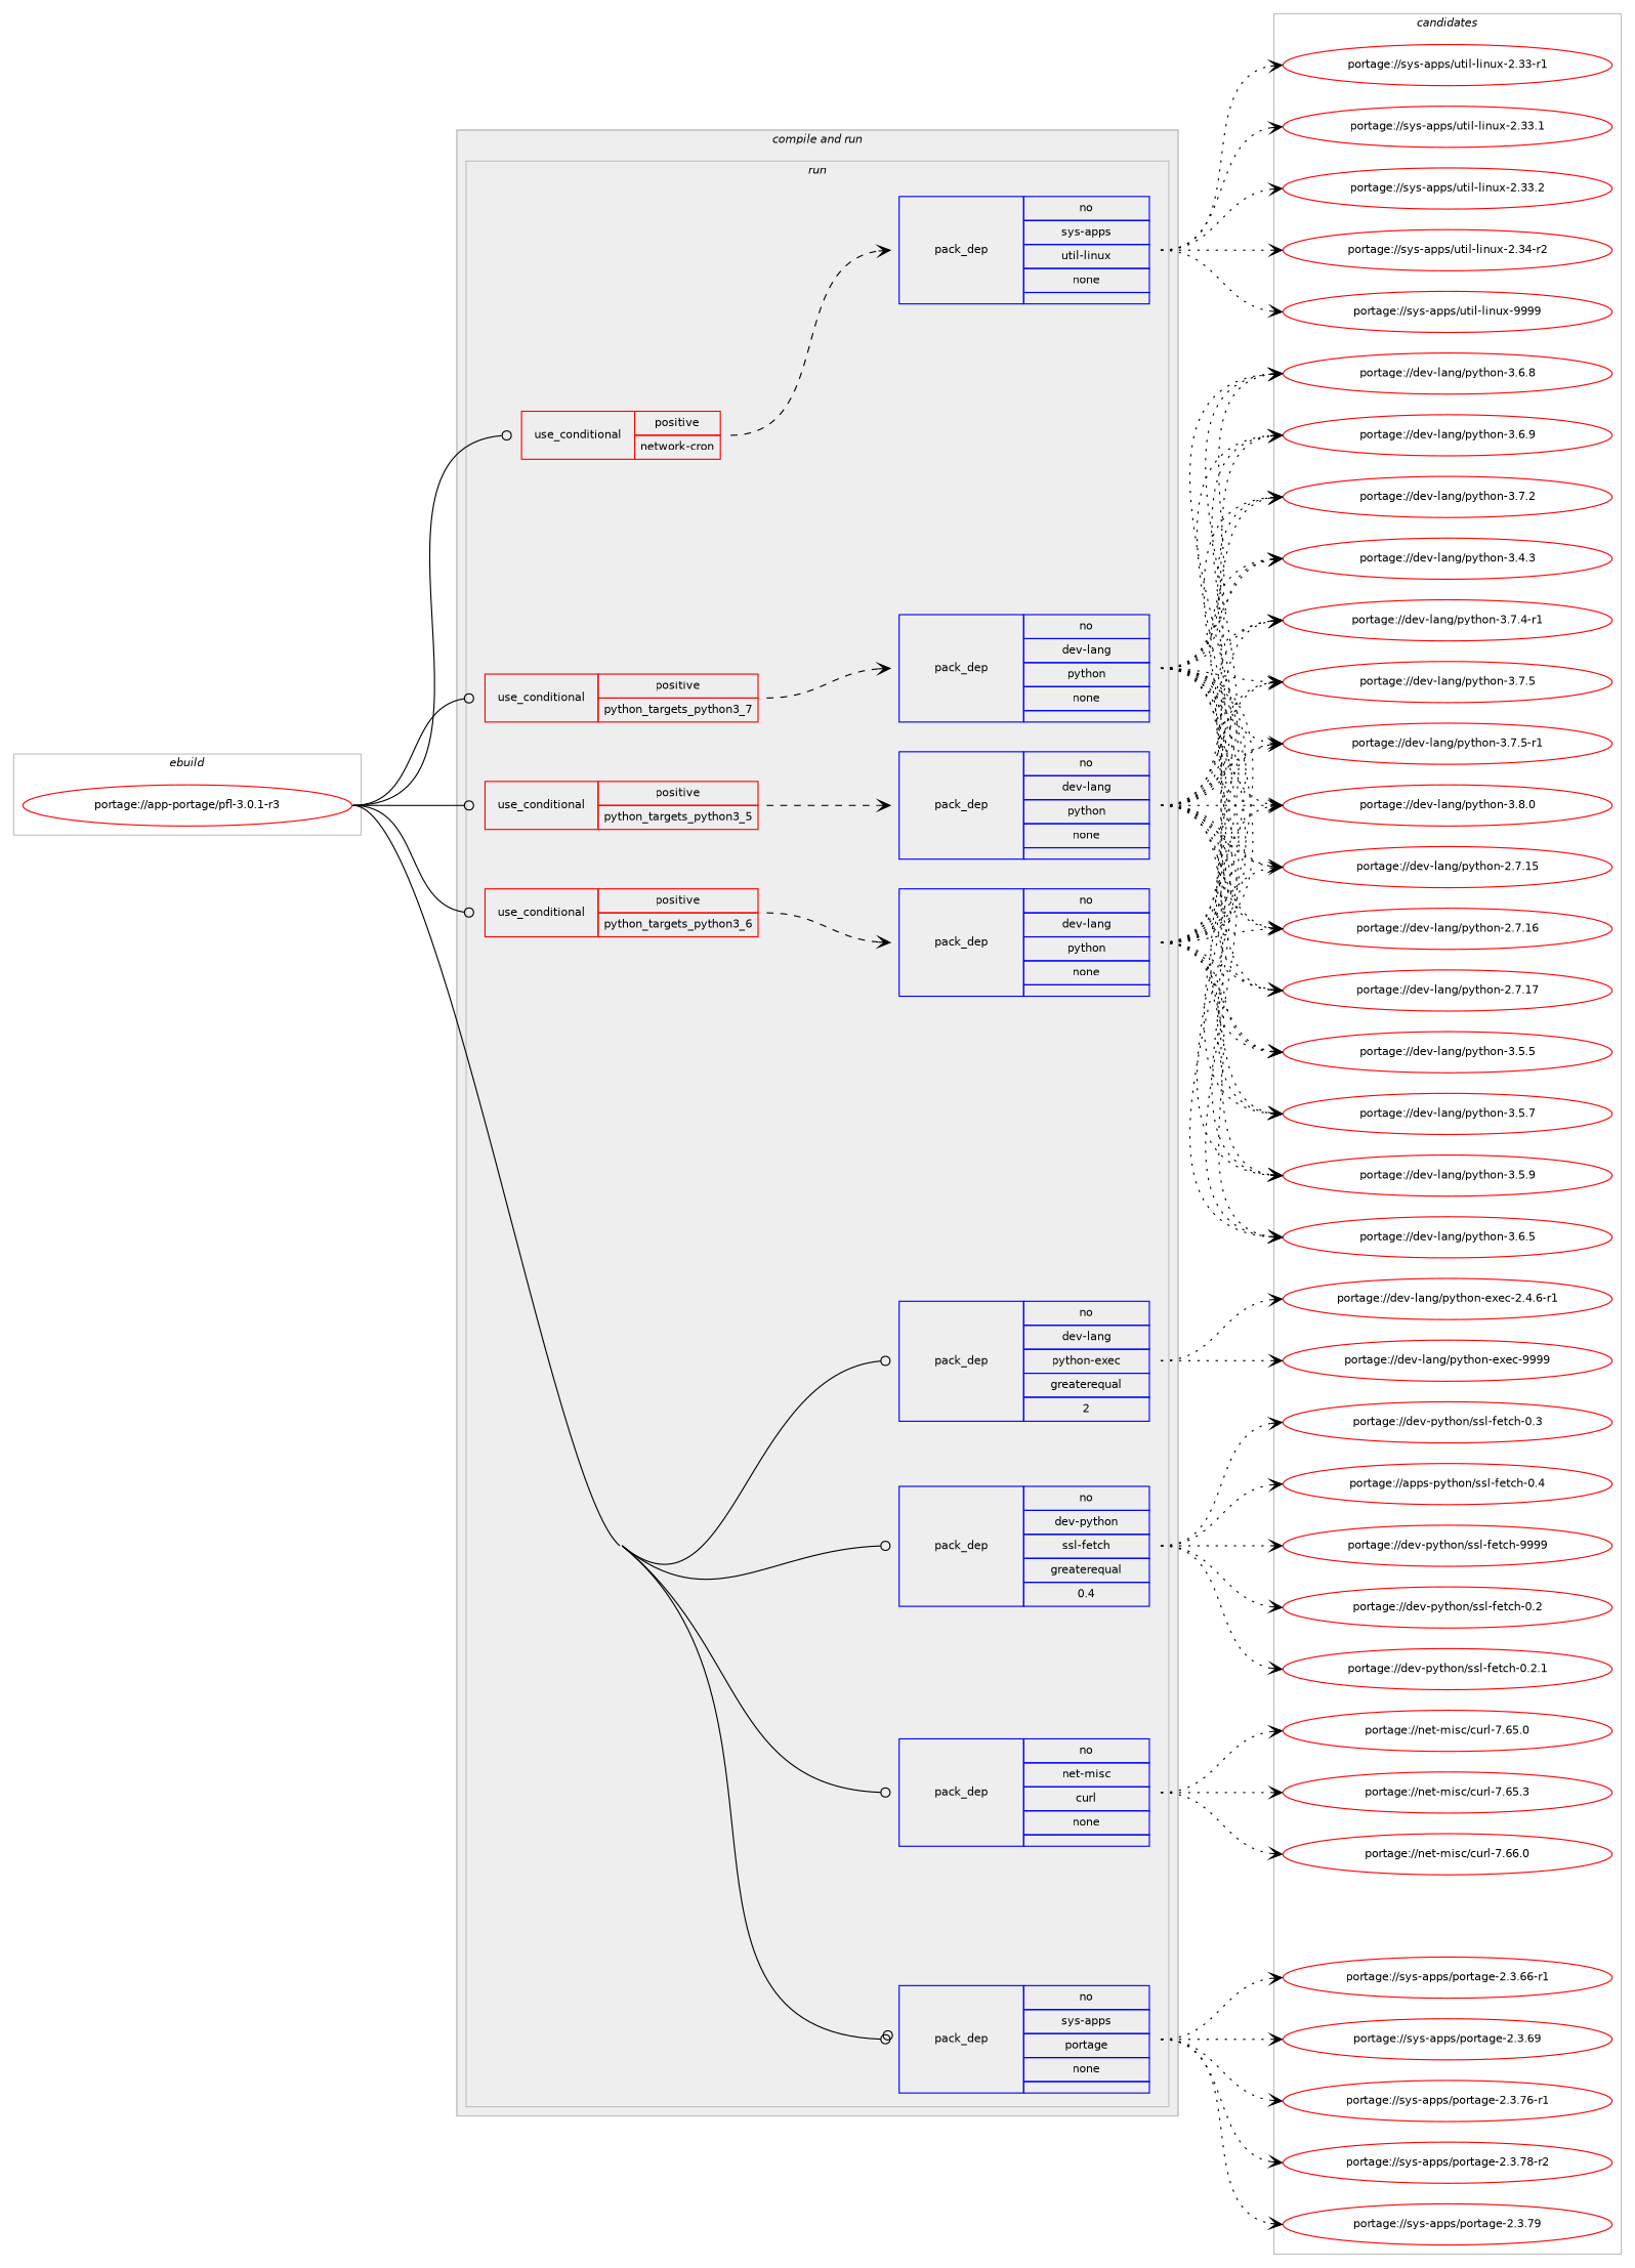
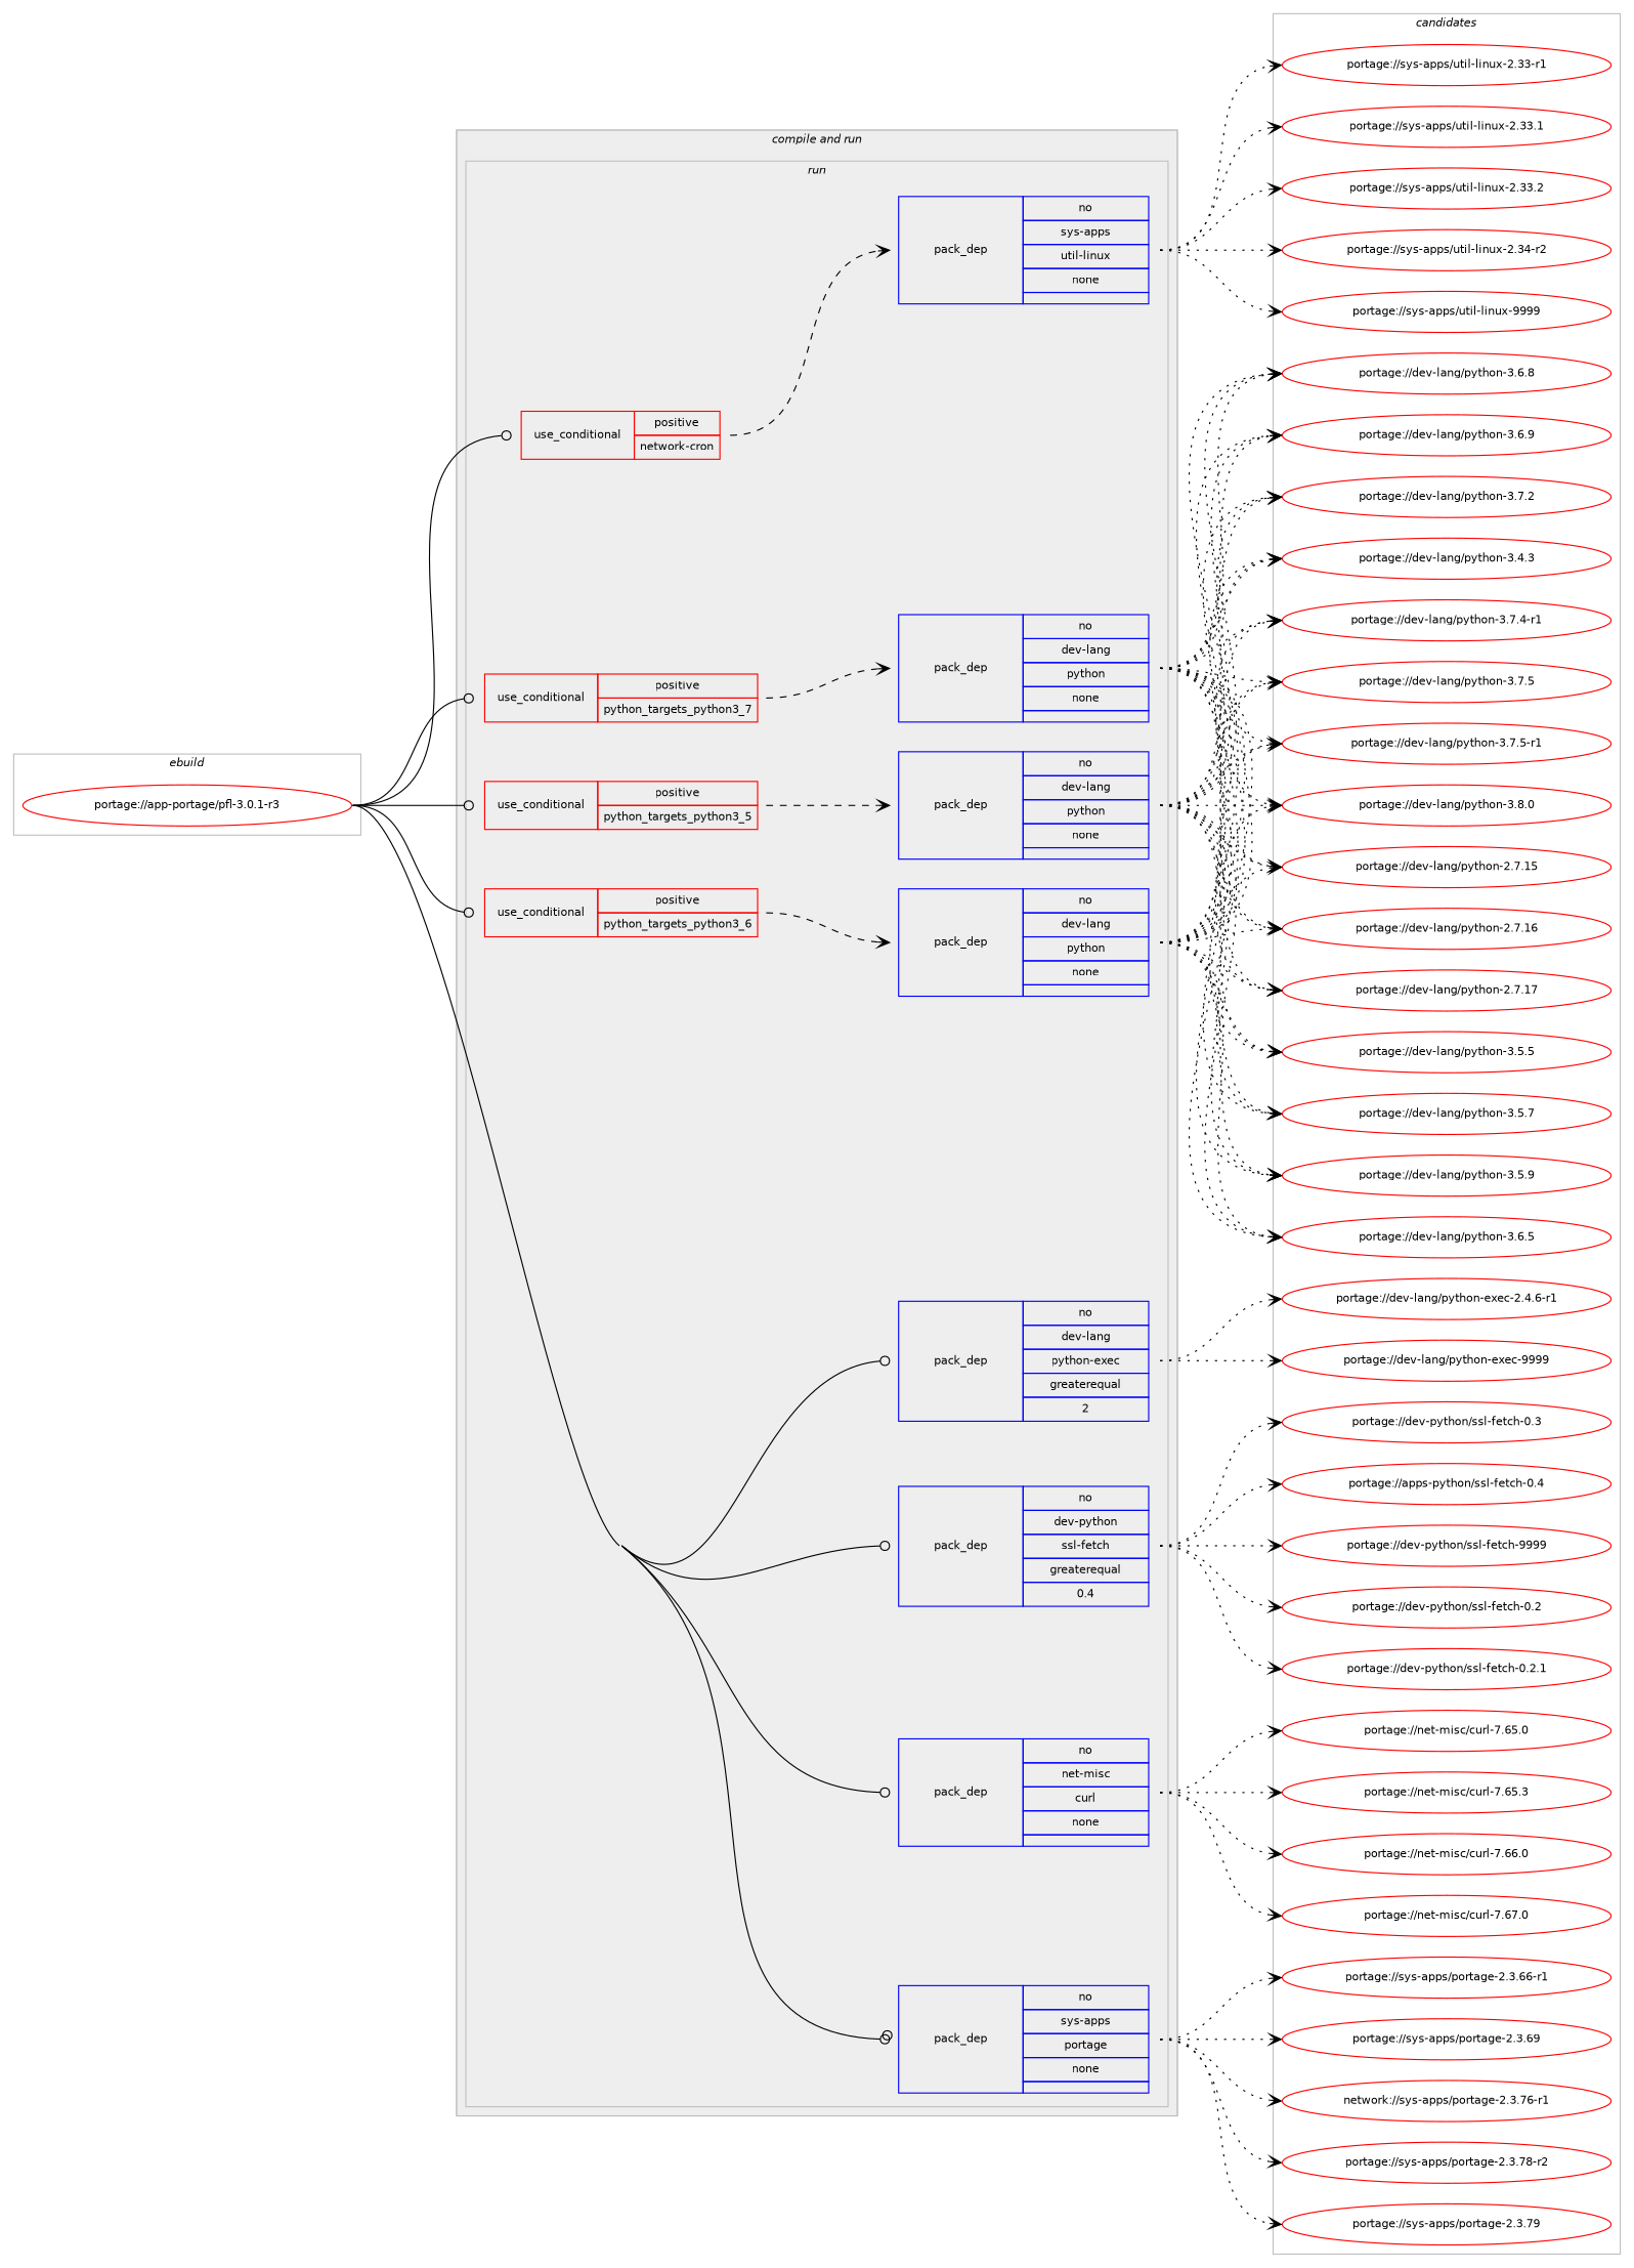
  digraph {
    compound=true
    concentrate=true
    fontname=Helvetica
    fontsize=10
    newrank=true
    rankdir=LR
    ranksep=1.5
    node [color=red fontname=Helvetica fontsize=10]
    edge [arrowhead=vee headport=w style=dotted tailport=e weight=100]
    n1 [label="portage://app-portage/pfl-3.0.1-r3" width=4]
    n2 [color=blue label=<<TABLE BORDER="0" CELLBORDER="1" CELLSPACING="0" CELLPADDING="4" WIDTH="220"><TR><TD ROWSPAN="6" CELLPADDING="30">pack_dep</TD></TR><TR><TD WIDTH="110">no</TD></TR><TR><TD>sys-apps</TD></TR><TR><TD>util-linux</TD></TR><TR><TD>none</TD></TR><TR><TD></TD></TR></TABLE>> shape=none]
    n3 [label=<<TABLE BORDER="0" CELLBORDER="1" CELLSPACING="0" CELLPADDING="4"><TR><TD ROWSPAN="3" CELLPADDING="10">use_conditional</TD></TR><TR><TD>positive</TD></TR><TR><TD>network-cron</TD></TR></TABLE>> shape=none]
    n4 [color=blue label=<<TABLE BORDER="0" CELLBORDER="1" CELLSPACING="0" CELLPADDING="4" WIDTH="220"><TR><TD ROWSPAN="6" CELLPADDING="30">pack_dep</TD></TR><TR><TD WIDTH="110">no</TD></TR><TR><TD>dev-lang</TD></TR><TR><TD>python</TD></TR><TR><TD>none</TD></TR><TR><TD></TD></TR></TABLE>> shape=none]
    n5 [label=<<TABLE BORDER="0" CELLBORDER="1" CELLSPACING="0" CELLPADDING="4"><TR><TD ROWSPAN="3" CELLPADDING="10">use_conditional</TD></TR><TR><TD>positive</TD></TR><TR><TD>python_targets_python3_5</TD></TR></TABLE>> shape=none]
    n6 [color=blue label=<<TABLE BORDER="0" CELLBORDER="1" CELLSPACING="0" CELLPADDING="4" WIDTH="220"><TR><TD ROWSPAN="6" CELLPADDING="30">pack_dep</TD></TR><TR><TD WIDTH="110">no</TD></TR><TR><TD>dev-lang</TD></TR><TR><TD>python</TD></TR><TR><TD>none</TD></TR><TR><TD></TD></TR></TABLE>> shape=none]
    n7 [label=<<TABLE BORDER="0" CELLBORDER="1" CELLSPACING="0" CELLPADDING="4"><TR><TD ROWSPAN="3" CELLPADDING="10">use_conditional</TD></TR><TR><TD>positive</TD></TR><TR><TD>python_targets_python3_6</TD></TR></TABLE>> shape=none]
    n8 [color=blue label=<<TABLE BORDER="0" CELLBORDER="1" CELLSPACING="0" CELLPADDING="4" WIDTH="220"><TR><TD ROWSPAN="6" CELLPADDING="30">pack_dep</TD></TR><TR><TD WIDTH="110">no</TD></TR><TR><TD>dev-lang</TD></TR><TR><TD>python</TD></TR><TR><TD>none</TD></TR><TR><TD></TD></TR></TABLE>> shape=none]
    n9 [label=<<TABLE BORDER="0" CELLBORDER="1" CELLSPACING="0" CELLPADDING="4"><TR><TD ROWSPAN="3" CELLPADDING="10">use_conditional</TD></TR><TR><TD>positive</TD></TR><TR><TD>python_targets_python3_7</TD></TR></TABLE>> shape=none]
    n10 [color=blue label=<<TABLE BORDER="0" CELLBORDER="1" CELLSPACING="0" CELLPADDING="4" WIDTH="220"><TR><TD ROWSPAN="6" CELLPADDING="30">pack_dep</TD></TR><TR><TD WIDTH="110">no</TD></TR><TR><TD>dev-lang</TD></TR><TR><TD>python-exec</TD></TR><TR><TD>greaterequal</TD></TR><TR><TD>2</TD></TR></TABLE>> shape=none]
    n11 [color=blue label=<<TABLE BORDER="0" CELLBORDER="1" CELLSPACING="0" CELLPADDING="4" WIDTH="220"><TR><TD ROWSPAN="6" CELLPADDING="30">pack_dep</TD></TR><TR><TD WIDTH="110">no</TD></TR><TR><TD>dev-python</TD></TR><TR><TD>ssl-fetch</TD></TR><TR><TD>greaterequal</TD></TR><TR><TD>0.4</TD></TR></TABLE>> shape=none]
    n12 [color=blue label=<<TABLE BORDER="0" CELLBORDER="1" CELLSPACING="0" CELLPADDING="4" WIDTH="220"><TR><TD ROWSPAN="6" CELLPADDING="30">pack_dep</TD></TR><TR><TD WIDTH="110">no</TD></TR><TR><TD>net-misc</TD></TR><TR><TD>curl</TD></TR><TR><TD>none</TD></TR><TR><TD></TD></TR></TABLE>> shape=none]
    n13 [color=blue label=<<TABLE BORDER="0" CELLBORDER="1" CELLSPACING="0" CELLPADDING="4" WIDTH="220"><TR><TD ROWSPAN="6" CELLPADDING="30">pack_dep</TD></TR><TR><TD WIDTH="110">no</TD></TR><TR><TD>sys-apps</TD></TR><TR><TD>portage</TD></TR><TR><TD>none</TD></TR><TR><TD></TD></TR></TABLE>> shape=none]
    n14 [label="portage://sys-apps/util-linux-2.33-r1" width=4]
    n15 [label="portage://sys-apps/util-linux-2.33.1" width=4]
    n16 [label="portage://sys-apps/util-linux-2.33.2" width=4]
    n17 [label="portage://sys-apps/util-linux-2.34-r2" width=4]
    n18 [label="portage://sys-apps/util-linux-9999" width=4]
    n19 [label="portage://dev-lang/python-2.7.15" width=4]
    n20 [label="portage://dev-lang/python-2.7.16" width=4]
    n21 [label="portage://dev-lang/python-2.7.17" width=4]
    n22 [label="portage://dev-lang/python-3.5.5" width=4]
    n23 [label="portage://dev-lang/python-3.5.7" width=4]
    n24 [label="portage://dev-lang/python-3.5.9" width=4]
    n25 [label="portage://dev-lang/python-3.6.5" width=4]
    n26 [label="portage://dev-lang/python-3.6.8" width=4]
    n27 [label="portage://dev-lang/python-3.6.9" width=4]
    n28 [label="portage://dev-lang/python-3.7.2" width=4]
    n29 [label="portage://dev-lang/python-3.4.3" width=4]
    n30 [label="portage://dev-lang/python-3.7.4-r1" width=4]
    n31 [label="portage://dev-lang/python-3.7.5" width=4]
    n32 [label="portage://dev-lang/python-3.7.5-r1" width=4]
    n33 [label="portage://dev-lang/python-3.8.0" width=4]
    n34 [label="portage://dev-python/ssl-fetch-0.2" width=4]
    n35 [label="portage://dev-python/ssl-fetch-0.2.1" width=4]
    n36 [label="portage://dev-python/ssl-fetch-0.3" width=4]
    n37 [label="portage://apps-python/ssl-fetch-0.4" width=4]
    n38 [label="portage://dev-python/ssl-fetch-9999" width=4]
    n39 [label="portage://dev-lang/python-exec-2.4.6-r1" width=4]
    n40 [label="portage://dev-lang/python-exec-9999" width=4]
    n41 [label="portage://net-misc/curl-7.65.0" width=4]
    n42 [label="portage://net-misc/curl-7.65.3" width=4]
    n43 [label="portage://net-misc/curl-7.66.0" width=4]
+   n44 [label="portage://net-misc/curl-7.67.0" width=4]
    n45 [label="portage://sys-apps/portage-2.3.66-r1" width=4]
    n46 [label="portage://sys-apps/portage-2.3.69" width=4]
-   n47 [label="portage://sys-apps/portage-2.3.76-r1" width=4]
+   n47 [label="network://sys-apps/portage-2.3.76-r1" width=4]
    n48 [label="portage://sys-apps/portage-2.3.78-r2" width=4]
    n49 [label="portage://sys-apps/portage-2.3.79" width=4]
    subgraph cluster_1 {
      color=gray
      label=<<i>ebuild</i>>
      rank=same
      n1
    }
    subgraph cluster_2 {
      color=gray
      label=<<i>dependencies</i>>
      subgraph cluster_3 {
        color=gray
        fillcolor="#eeeeee"
        label=<<i>compile</i>>
        style=filled
      }
      subgraph cluster_4 {
        color=gray
        fillcolor="#eeeeee"
        label=<<i>compile and run</i>>
        style=filled
      }
      subgraph cluster_5 {
        color=gray
        fillcolor="#eeeeee"
        label=<<i>run</i>>
        style=filled
        subgraph sub_6 {
          color=gray
          fillcolor="#eeeeee"
          label=<<i>run</i>>
          style=filled
          n3
          subgraph sub_7 {
            color=gray
            fillcolor="#eeeeee"
            label=<<i>run</i>>
            style=filled
            n2
          }
        }
        subgraph sub_8 {
          color=gray
          fillcolor="#eeeeee"
          label=<<i>run</i>>
          style=filled
          n5
          subgraph sub_9 {
            color=gray
            fillcolor="#eeeeee"
            label=<<i>run</i>>
            style=filled
            n4
          }
        }
        subgraph sub_10 {
          color=gray
          fillcolor="#eeeeee"
          label=<<i>run</i>>
          style=filled
          n7
          subgraph sub_11 {
            color=gray
            fillcolor="#eeeeee"
            label=<<i>run</i>>
            style=filled
            n6
          }
        }
        subgraph sub_12 {
          color=gray
          fillcolor="#eeeeee"
          label=<<i>run</i>>
          style=filled
          n9
          subgraph sub_13 {
            color=gray
            fillcolor="#eeeeee"
            label=<<i>run</i>>
            style=filled
            n8
          }
        }
        subgraph sub_14 {
          color=gray
          fillcolor="#eeeeee"
          label=<<i>run</i>>
          style=filled
          n10
        }
        subgraph sub_15 {
          color=gray
          fillcolor="#eeeeee"
          label=<<i>run</i>>
          style=filled
          n11
        }
        subgraph sub_16 {
          color=gray
          fillcolor="#eeeeee"
          label=<<i>run</i>>
          style=filled
          n12
        }
        subgraph sub_17 {
          color=gray
          fillcolor="#eeeeee"
          label=<<i>run</i>>
          style=filled
          n13
        }
      }
    }
    subgraph cluster_18 {
      color=gray
      label=<<i>candidates</i>>
      rank=same
      subgraph sub_19 {
        color=black
        label=<<i>candidates</i>>
        nodesep=1
        rank=same
        n14
        n15
        n16
        n17
        n18
      }
      subgraph sub_20 {
        color=black
        label=<<i>candidates</i>>
        nodesep=1
        rank=same
        n19
        n20
        n21
        n22
        n23
        n24
        n25
        n26
        n27
        n28
        n29
        n30
        n31
        n32
        n33
      }
      subgraph sub_21 {
        color=black
        label=<<i>candidates</i>>
        nodesep=1
        rank=same
        n19
        n20
        n21
        n22
        n23
        n24
        n25
        n26
        n27
        n28
        n29
        n30
        n31
        n32
        n33
      }
      subgraph sub_22 {
        color=black
        label=<<i>candidates</i>>
        nodesep=1
        rank=same
        n34
        n35
        n36
        n37
        n38
      }
      subgraph sub_23 {
        color=black
        label=<<i>candidates</i>>
        nodesep=1
        rank=same
        n19
        n20
        n21
        n22
        n23
        n24
        n25
        n26
        n27
        n28
        n29
        n30
        n31
        n32
        n33
      }
      subgraph sub_24 {
        color=black
        label=<<i>candidates</i>>
        nodesep=1
        rank=same
        n39
        n40
      }
      subgraph sub_25 {
        color=black
        label=<<i>candidates</i>>
        nodesep=1
        rank=same
        n41
        n42
        n43
+       n44
      }
      subgraph sub_26 {
        color=black
        label=<<i>candidates</i>>
        nodesep=1
        rank=same
        n45
        n46
        n47
        n48
        n49
      }
    }
    n1 -> n3 [arrowhead=odot style=solid weight=20]
    n1 -> n5 [arrowhead=odot style=solid weight=20]
    n1 -> n7 [arrowhead=odot style=solid weight=20]
    n1 -> n9 [arrowhead=odot style=solid weight=20]
    n1 -> n10 [arrowhead=odot style=solid weight=20]
    n1 -> n11 [arrowhead=odot style=solid weight=20]
    n1 -> n12 [arrowhead=odot style=solid weight=20]
    n1 -> n13 [arrowhead=odot style=solid weight=20]
    n2 -> n14
    n2 -> n15
    n2 -> n16
    n2 -> n17
    n2 -> n18
    n3 -> n2 [style=dashed weight=20]
    n4 -> n19
    n4 -> n20
    n4 -> n21
    n4 -> n22
    n4 -> n23
    n4 -> n24
    n4 -> n25
    n4 -> n26
    n4 -> n27
    n4 -> n28
    n4 -> n29
    n4 -> n30
    n4 -> n31
    n4 -> n32
    n4 -> n33
    n5 -> n4 [style=dashed weight=20]
    n6 -> n19
    n6 -> n20
    n6 -> n21
    n6 -> n22
    n6 -> n23
    n6 -> n24
    n6 -> n25
    n6 -> n26
    n6 -> n27
    n6 -> n28
    n6 -> n29
    n6 -> n30
    n6 -> n31
    n6 -> n32
    n6 -> n33
    n7 -> n6 [style=dashed weight=20]
    n8 -> n19
    n8 -> n20
    n8 -> n21
    n8 -> n22
    n8 -> n23
    n8 -> n24
    n8 -> n25
    n8 -> n26
    n8 -> n27
    n8 -> n28
    n8 -> n29
    n8 -> n30
    n8 -> n31
    n8 -> n32
    n8 -> n33
    n9 -> n8 [style=dashed weight=20]
    n10 -> n39
    n10 -> n40
    n11 -> n34
    n11 -> n35
    n11 -> n36
    n11 -> n37
    n11 -> n38
    n12 -> n41
    n12 -> n42
    n12 -> n43
+   n12 -> n44
    n13 -> n45
    n13 -> n46
    n13 -> n47
    n13 -> n48
    n13 -> n49
  }
